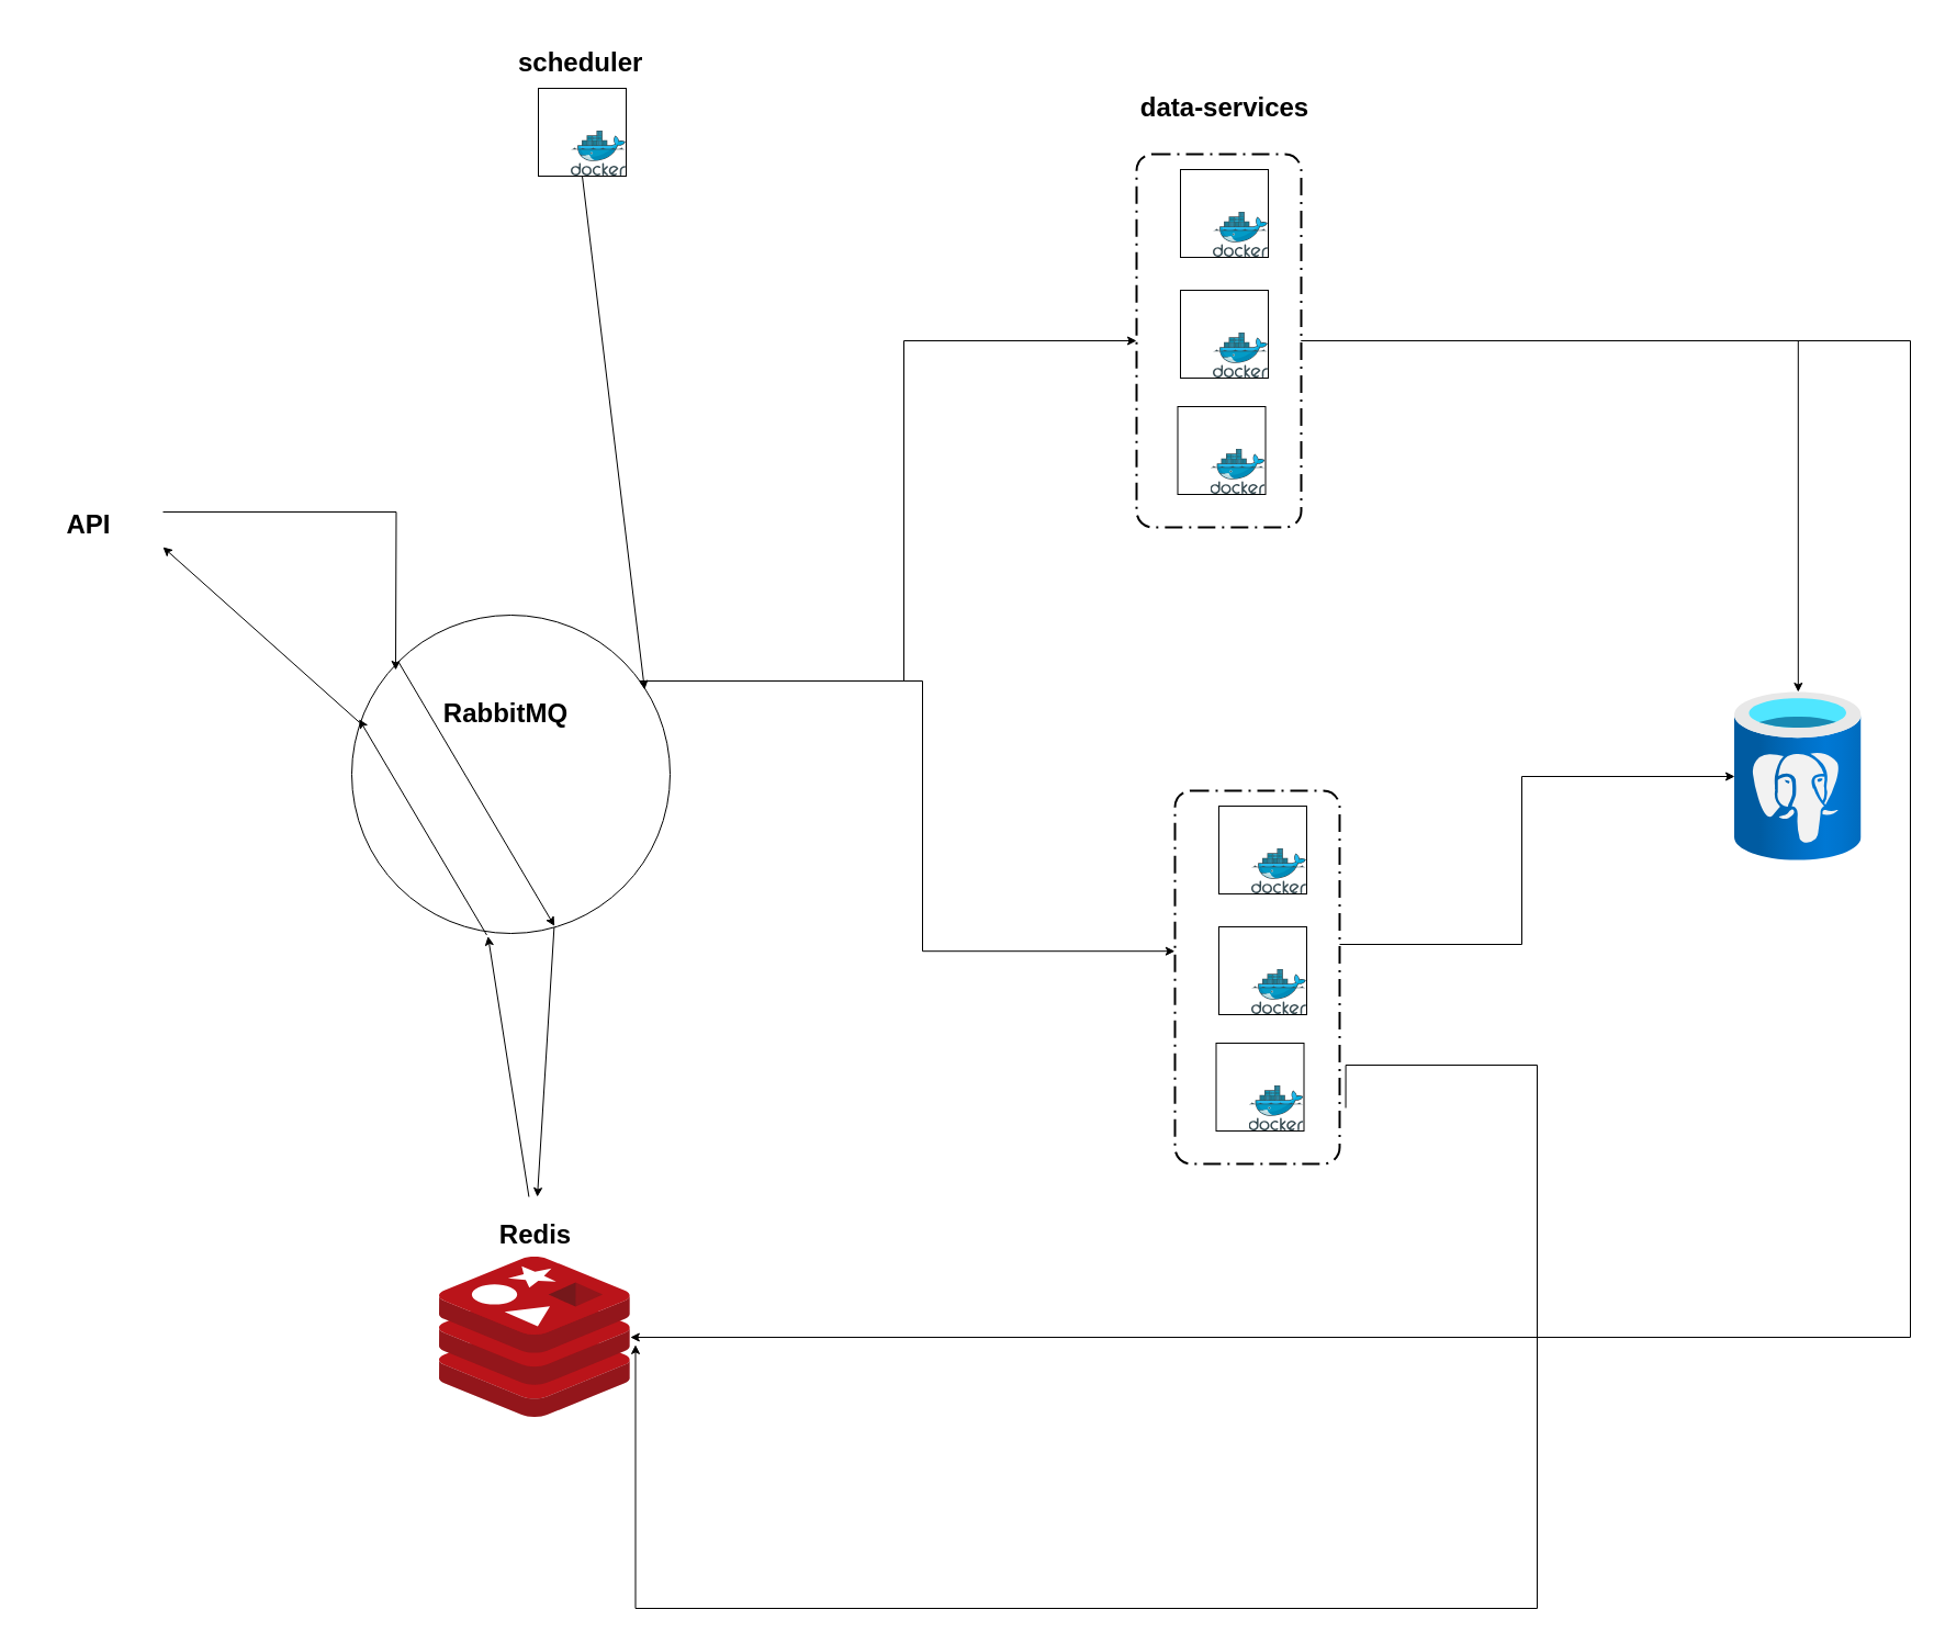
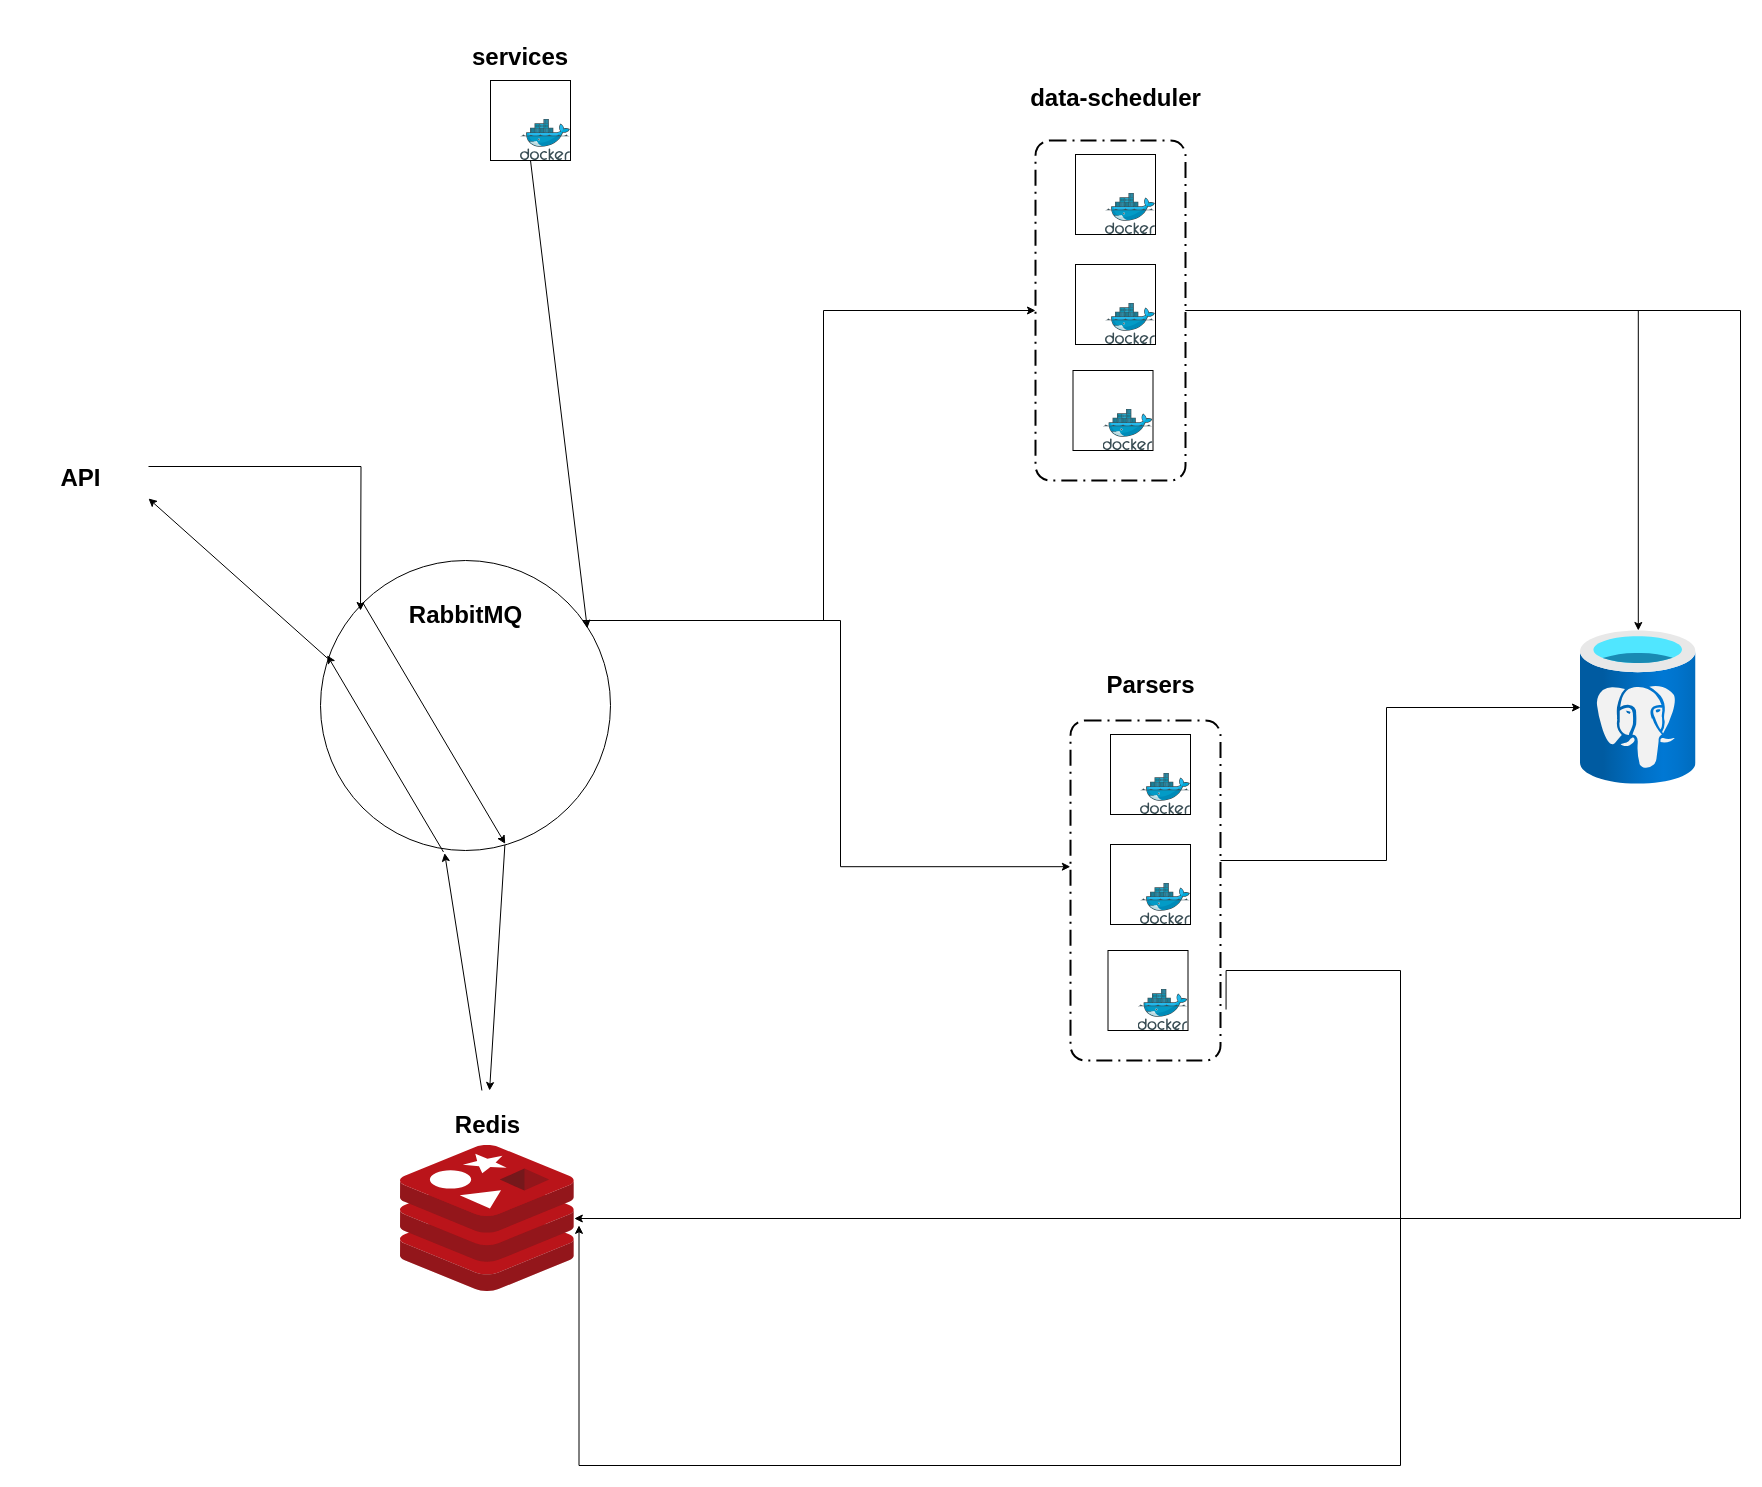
  <mxCell id="0" />
  <mxCell id="1" parent="0" />
  <mxCell id="2" value="" style="group" vertex="1" connectable="0" parent="1"><mxGeometry x="400" y="1090" width="173.81" height="201" as="geometry" /></mxCell>
  <mxCell id="3" value="" style="image;sketch=0;aspect=fixed;html=1;points=[];align=center;fontSize=12;image=img/lib/mscae/Cache_Redis_Product.svg;" vertex="1" parent="2"><mxGeometry y="55" width="173.81" height="146" as="geometry" /></mxCell>
  <mxCell id="4" value="&lt;h1&gt;Redis&lt;/h1&gt;" style="text;html=1;align=center;verticalAlign=middle;resizable=0;points=[];autosize=1;strokeColor=none;fillColor=none;" vertex="1" parent="2"><mxGeometry x="41.9" width="90" height="70" as="geometry" /></mxCell>
  <mxCell id="5" value="" style="endArrow=classic;html=1;rounded=0;exitX=0.636;exitY=0.977;exitDx=0;exitDy=0;exitPerimeter=0;" edge="1" parent="1" source="11" target="4"><mxGeometry width="50" height="50" relative="1" as="geometry"><mxPoint x="440" y="1060" as="sourcePoint" /><mxPoint x="551" y="1181" as="targetPoint" /></mxGeometry></mxCell>
  <mxCell id="6" value="" style="endArrow=classic;html=1;rounded=0;entryX=0.428;entryY=1.009;entryDx=0;entryDy=0;entryPerimeter=0;" edge="1" parent="1" source="4" target="11"><mxGeometry width="50" height="50" relative="1" as="geometry"><mxPoint x="421" y="1230" as="sourcePoint" /><mxPoint x="380" y="1049.5" as="targetPoint" /></mxGeometry></mxCell>
  <mxCell id="7" value="" style="group" vertex="1" connectable="0" parent="1"><mxGeometry x="20" y="370" width="128" height="160" as="geometry" /></mxCell>
  <mxCell id="8" value="" style="shape=image;html=1;verticalAlign=top;verticalLabelPosition=bottom;labelBackgroundColor=#ffffff;imageAspect=0;aspect=fixed;image=https://cdn4.iconfinder.com/data/icons/socialcones/508/Telegram-128.png" vertex="1" parent="7"><mxGeometry width="128" height="128" as="geometry" /></mxCell>
  <mxCell id="9" value="&lt;h1&gt;API&lt;/h1&gt;&lt;div&gt;&lt;br&gt;&lt;/div&gt;" style="text;html=1;align=center;verticalAlign=middle;resizable=0;points=[];autosize=1;strokeColor=none;fillColor=none;" vertex="1" parent="7"><mxGeometry x="30" y="70" width="60" height="90" as="geometry" /></mxCell>
  <mxCell id="10" value="" style="group" vertex="1" connectable="0" parent="1"><mxGeometry x="320" width="290" height="290" as="geometry" y="560" /></mxCell>
  <mxCell id="11" value="" style="ellipse;whiteSpace=wrap;html=1;aspect=fixed;" vertex="1" parent="10"><mxGeometry width="290" height="290" as="geometry" /></mxCell>
  <mxCell id="12" value="" style="shape=image;html=1;verticalAlign=top;verticalLabelPosition=bottom;labelBackgroundColor=#ffffff;imageAspect=0;aspect=fixed;image=https://cdn2.iconfinder.com/data/icons/spring-30/30/Rebbit-128.png" vertex="1" parent="10"><mxGeometry x="210" y="210" width="63" height="63" as="geometry" /></mxCell>
- <mxCell id="13" value="&lt;h1&gt;RabbitMQ&lt;/h1&gt;" style="text;html=1;align=center;verticalAlign=middle;resizable=0;points=[];autosize=1;strokeColor=none;fillColor=none;container=0;" vertex="1" parent="10"><mxGeometry x="70" y="55" width="140" height="70" as="geometry" /></mxCell>
+ <mxCell id="13" value="&lt;h1&gt;RabbitMQ&lt;/h1&gt;" style="text;html=1;align=center;verticalAlign=middle;resizable=0;points=[];autosize=1;strokeColor=none;fillColor=none;container=0;" vertex="1" parent="10"><mxGeometry x="75" y="20" width="140" height="70" as="geometry" /></mxCell>
  <mxCell id="14" value="" style="endArrow=classic;html=1;rounded=0;exitX=0;exitY=0;exitDx=0;exitDy=0;entryX=0.637;entryY=0.977;entryDx=0;entryDy=0;entryPerimeter=0;" edge="1" parent="10" source="11" target="11"><mxGeometry width="50" height="50" relative="1" as="geometry"><mxPoint x="-23.81" y="309" as="sourcePoint" /><mxPoint x="87.19" y="430" as="targetPoint" /></mxGeometry></mxCell>
  <mxCell id="15" value="" style="endArrow=classic;html=1;rounded=0;exitX=0.424;exitY=1.005;exitDx=0;exitDy=0;exitPerimeter=0;entryX=0.023;entryY=0.327;entryDx=0;entryDy=0;entryPerimeter=0;" edge="1" parent="10" source="11" target="11"><mxGeometry width="50" height="50" relative="1" as="geometry"><mxPoint x="-20.81" y="500" as="sourcePoint" /><mxPoint x="-43.81" y="342" as="targetPoint" /></mxGeometry></mxCell>
  <mxCell id="16" style="edgeStyle=orthogonalEdgeStyle;rounded=0;orthogonalLoop=1;jettySize=auto;html=1;exitX=1;exitY=0.75;exitDx=0;exitDy=0;" edge="1" parent="10" source="8"><mxGeometry relative="1" as="geometry"><mxPoint x="40" y="50" as="targetPoint" /></mxGeometry></mxCell>
  <mxCell id="17" value="" style="group" vertex="1" connectable="0" parent="1"><mxGeometry x="1070" y="650" width="155" height="410" as="geometry" /></mxCell>
  <mxCell id="18" value="" style="group" vertex="1" connectable="0" parent="17"><mxGeometry width="155" height="410" as="geometry" /></mxCell>
  <mxCell id="19" value="`" style="rounded=1;arcSize=10;dashed=1;fillColor=none;gradientColor=none;dashPattern=8 3 1 3;strokeWidth=2;" vertex="1" parent="18"><mxGeometry y="70" width="150" height="340" as="geometry" /></mxCell>
  <mxCell id="20" value="" style="group" vertex="1" connectable="0" parent="18"><mxGeometry x="25" width="130" height="394" as="geometry" /></mxCell>
+ <mxCell id="21" value="&lt;h1&gt;Parsers&lt;/h1&gt;" style="text;html=1;align=center;verticalAlign=middle;resizable=0;points=[];autosize=1;strokeColor=none;fillColor=none;" vertex="1" parent="20"><mxGeometry width="110" height="70" as="geometry" /></mxCell>
  <mxCell id="22" value="v" style="group" vertex="1" connectable="0" parent="20"><mxGeometry x="15" y="194" width="115" height="200" as="geometry" /></mxCell>
  <mxCell id="23" value="" style="whiteSpace=wrap;html=1;aspect=fixed;" vertex="1" parent="22"><mxGeometry width="80" height="80" as="geometry" /></mxCell>
  <mxCell id="24" value="" style="image;sketch=0;aspect=fixed;html=1;points=[];align=center;fontSize=12;image=img/lib/mscae/Docker.svg;" vertex="1" parent="22"><mxGeometry x="30" y="39" width="50" height="41" as="geometry" /></mxCell>
  <mxCell id="25" value="v" style="group" vertex="1" connectable="0" parent="20"><mxGeometry x="15" y="84" width="80" height="80" as="geometry" /></mxCell>
  <mxCell id="26" value="" style="whiteSpace=wrap;html=1;aspect=fixed;" vertex="1" parent="25"><mxGeometry width="80" height="80" as="geometry" /></mxCell>
  <mxCell id="27" value="" style="image;sketch=0;aspect=fixed;html=1;points=[];align=center;fontSize=12;image=img/lib/mscae/Docker.svg;" vertex="1" parent="25"><mxGeometry x="30" y="39" width="50" height="41" as="geometry" /></mxCell>
  <mxCell id="28" value="v" style="group" vertex="1" connectable="0" parent="17"><mxGeometry x="37.5" y="300" width="80" height="80" as="geometry" /></mxCell>
  <mxCell id="29" value="" style="whiteSpace=wrap;html=1;aspect=fixed;" vertex="1" parent="28"><mxGeometry width="80" height="80" as="geometry" /></mxCell>
  <mxCell id="30" value="" style="image;sketch=0;aspect=fixed;html=1;points=[];align=center;fontSize=12;image=img/lib/mscae/Docker.svg;" vertex="1" parent="28"><mxGeometry x="30" y="39" width="50" height="41" as="geometry" /></mxCell>
  <mxCell id="31" value="" style="image;aspect=fixed;html=1;points=[];align=center;fontSize=12;image=img/lib/azure2/databases/Azure_Database_PostgreSQL_Server.svg;" vertex="1" parent="1"><mxGeometry x="1580" y="630" width="115.5" height="154" as="geometry" /></mxCell>
  <mxCell id="32" value="" style="group" vertex="1" connectable="0" parent="1"><mxGeometry x="1035" y="70" width="170" height="410" as="geometry" /></mxCell>
  <mxCell id="33" value="" style="group" vertex="1" connectable="0" parent="32"><mxGeometry width="170" height="410" as="geometry" /></mxCell>
  <mxCell id="34" value="`" style="rounded=1;arcSize=10;dashed=1;fillColor=none;gradientColor=none;dashPattern=8 3 1 3;strokeWidth=2;" vertex="1" parent="33"><mxGeometry y="70" width="150" height="340" as="geometry" /></mxCell>
  <mxCell id="35" value="" style="group" vertex="1" connectable="0" parent="33"><mxGeometry x="25" width="145" height="394" as="geometry" /></mxCell>
- <mxCell id="36" value="&lt;h1&gt;data-services&lt;/h1&gt;&lt;div&gt;&lt;br&gt;&lt;/div&gt;" style="text;html=1;align=center;verticalAlign=middle;resizable=0;points=[];autosize=1;strokeColor=none;fillColor=none;" vertex="1" parent="35"><mxGeometry x="-35" y="-10" width="180" height="90" as="geometry" /></mxCell>
+ <mxCell id="36" value="&lt;h1&gt;data-scheduler&lt;/h1&gt;&lt;div&gt;&lt;br&gt;&lt;/div&gt;" style="text;html=1;align=center;verticalAlign=middle;resizable=0;points=[];autosize=1;strokeColor=none;fillColor=none;" vertex="1" parent="35"><mxGeometry x="-35" y="-10" width="180" height="90" as="geometry" /></mxCell>
  <mxCell id="37" value="v" style="group" vertex="1" connectable="0" parent="35"><mxGeometry x="15" y="194" width="115" height="200" as="geometry" /></mxCell>
  <mxCell id="38" value="" style="whiteSpace=wrap;html=1;aspect=fixed;" vertex="1" parent="37"><mxGeometry width="80" height="80" as="geometry" /></mxCell>
  <mxCell id="39" value="" style="image;sketch=0;aspect=fixed;html=1;points=[];align=center;fontSize=12;image=img/lib/mscae/Docker.svg;" vertex="1" parent="37"><mxGeometry x="30" y="39" width="50" height="41" as="geometry" /></mxCell>
  <mxCell id="40" value="v" style="group" vertex="1" connectable="0" parent="35"><mxGeometry x="15" y="84" width="80" height="80" as="geometry" /></mxCell>
  <mxCell id="41" value="" style="whiteSpace=wrap;html=1;aspect=fixed;" vertex="1" parent="40"><mxGeometry width="80" height="80" as="geometry" /></mxCell>
  <mxCell id="42" value="" style="image;sketch=0;aspect=fixed;html=1;points=[];align=center;fontSize=12;image=img/lib/mscae/Docker.svg;" vertex="1" parent="40"><mxGeometry x="30" y="39" width="50" height="41" as="geometry" /></mxCell>
  <mxCell id="43" value="v" style="group" vertex="1" connectable="0" parent="32"><mxGeometry x="37.5" y="300" width="80" height="80" as="geometry" /></mxCell>
  <mxCell id="44" value="" style="whiteSpace=wrap;html=1;aspect=fixed;" vertex="1" parent="43"><mxGeometry width="80" height="80" as="geometry" /></mxCell>
  <mxCell id="45" value="" style="image;sketch=0;aspect=fixed;html=1;points=[];align=center;fontSize=12;image=img/lib/mscae/Docker.svg;" vertex="1" parent="43"><mxGeometry x="30" y="39" width="50" height="41" as="geometry" /></mxCell>
  <mxCell id="46" style="edgeStyle=orthogonalEdgeStyle;rounded=0;orthogonalLoop=1;jettySize=auto;html=1;entryX=-0.001;entryY=0.43;entryDx=0;entryDy=0;entryPerimeter=0;" edge="1" parent="1" source="11" target="19"><mxGeometry relative="1" as="geometry"><Array as="points"><mxPoint x="840" y="620" /><mxPoint x="840" y="866" /></Array></mxGeometry></mxCell>
  <mxCell id="47" style="edgeStyle=orthogonalEdgeStyle;rounded=0;orthogonalLoop=1;jettySize=auto;html=1;" edge="1" parent="1" source="19" target="31"><mxGeometry relative="1" as="geometry"><Array as="points"><mxPoint x="1386" y="860" /><mxPoint x="1386" y="707" /></Array></mxGeometry></mxCell>
  <mxCell id="48" style="edgeStyle=orthogonalEdgeStyle;rounded=0;orthogonalLoop=1;jettySize=auto;html=1;entryX=1.027;entryY=0.547;entryDx=0;entryDy=0;entryPerimeter=0;exitX=1.037;exitY=0.85;exitDx=0;exitDy=0;exitPerimeter=0;" edge="1" parent="1" source="19" target="3"><mxGeometry relative="1" as="geometry"><mxPoint x="1180" y="990" as="sourcePoint" /><Array as="points"><mxPoint x="1226" y="970" /><mxPoint x="1400" y="970" /><mxPoint x="1400" y="1465" /></Array></mxGeometry></mxCell>
  <mxCell id="49" value="" style="endArrow=classic;html=1;rounded=0;entryX=1;entryY=1;entryDx=0;entryDy=0;exitX=0.024;exitY=0.337;exitDx=0;exitDy=0;exitPerimeter=0;" edge="1" parent="1" source="11" target="8"><mxGeometry width="50" height="50" relative="1" as="geometry"><mxPoint x="570" y="620" as="sourcePoint" /><mxPoint x="300" y="610" as="targetPoint" /></mxGeometry></mxCell>
  <mxCell id="50" style="edgeStyle=orthogonalEdgeStyle;rounded=0;orthogonalLoop=1;jettySize=auto;html=1;entryX=0;entryY=0.5;entryDx=0;entryDy=0;" edge="1" parent="1" source="11" target="34"><mxGeometry relative="1" as="geometry"><Array as="points"><mxPoint x="823" y="620" /><mxPoint x="823" y="310" /></Array></mxGeometry></mxCell>
  <mxCell id="51" style="edgeStyle=orthogonalEdgeStyle;rounded=0;orthogonalLoop=1;jettySize=auto;html=1;" edge="1" parent="1" source="34" target="31"><mxGeometry relative="1" as="geometry" /></mxCell>
  <mxCell id="52" style="edgeStyle=orthogonalEdgeStyle;rounded=0;orthogonalLoop=1;jettySize=auto;html=1;" edge="1" parent="1" source="34" target="3"><mxGeometry relative="1" as="geometry"><Array as="points"><mxPoint x="1740" y="310" /><mxPoint x="1740" y="1218" /></Array></mxGeometry></mxCell>
  <mxCell id="53" value="" style="group" vertex="1" connectable="0" parent="1"><mxGeometry x="470" y="20" width="190" height="140" as="geometry" /></mxCell>
  <mxCell id="54" value="" style="group" vertex="1" connectable="0" parent="53"><mxGeometry x="20" y="60" width="80" height="80" as="geometry" /></mxCell>
  <mxCell id="55" value="" style="whiteSpace=wrap;html=1;aspect=fixed;" vertex="1" parent="54"><mxGeometry width="80" height="80" as="geometry" /></mxCell>
  <mxCell id="56" value="" style="image;sketch=0;aspect=fixed;html=1;points=[];align=center;fontSize=12;image=img/lib/mscae/Docker.svg;" vertex="1" parent="54"><mxGeometry x="30" y="39" width="50" height="41" as="geometry" /></mxCell>
- <mxCell id="57" value="&lt;h1 style=&quot;border-color: var(--border-color);&quot;&gt;scheduler&lt;/h1&gt;" style="text;whiteSpace=wrap;html=1;" vertex="1" parent="53"><mxGeometry width="190" height="100" as="geometry" /></mxCell>
+ <mxCell id="57" value="&lt;h1 style=&quot;border-color: var(--border-color);&quot;&gt;services&lt;/h1&gt;" style="text;whiteSpace=wrap;html=1;" vertex="1" parent="53"><mxGeometry width="190" height="100" as="geometry" /></mxCell>
  <mxCell id="58" value="" style="endArrow=classic;html=1;rounded=0;exitX=0.5;exitY=1;exitDx=0;exitDy=0;entryX=0.92;entryY=0.234;entryDx=0;entryDy=0;entryPerimeter=0;" edge="1" parent="1" source="55" target="11"><mxGeometry width="50" height="50" relative="1" as="geometry"><mxPoint x="690" y="390" as="sourcePoint" /><mxPoint x="740" y="340" as="targetPoint" /></mxGeometry></mxCell>
